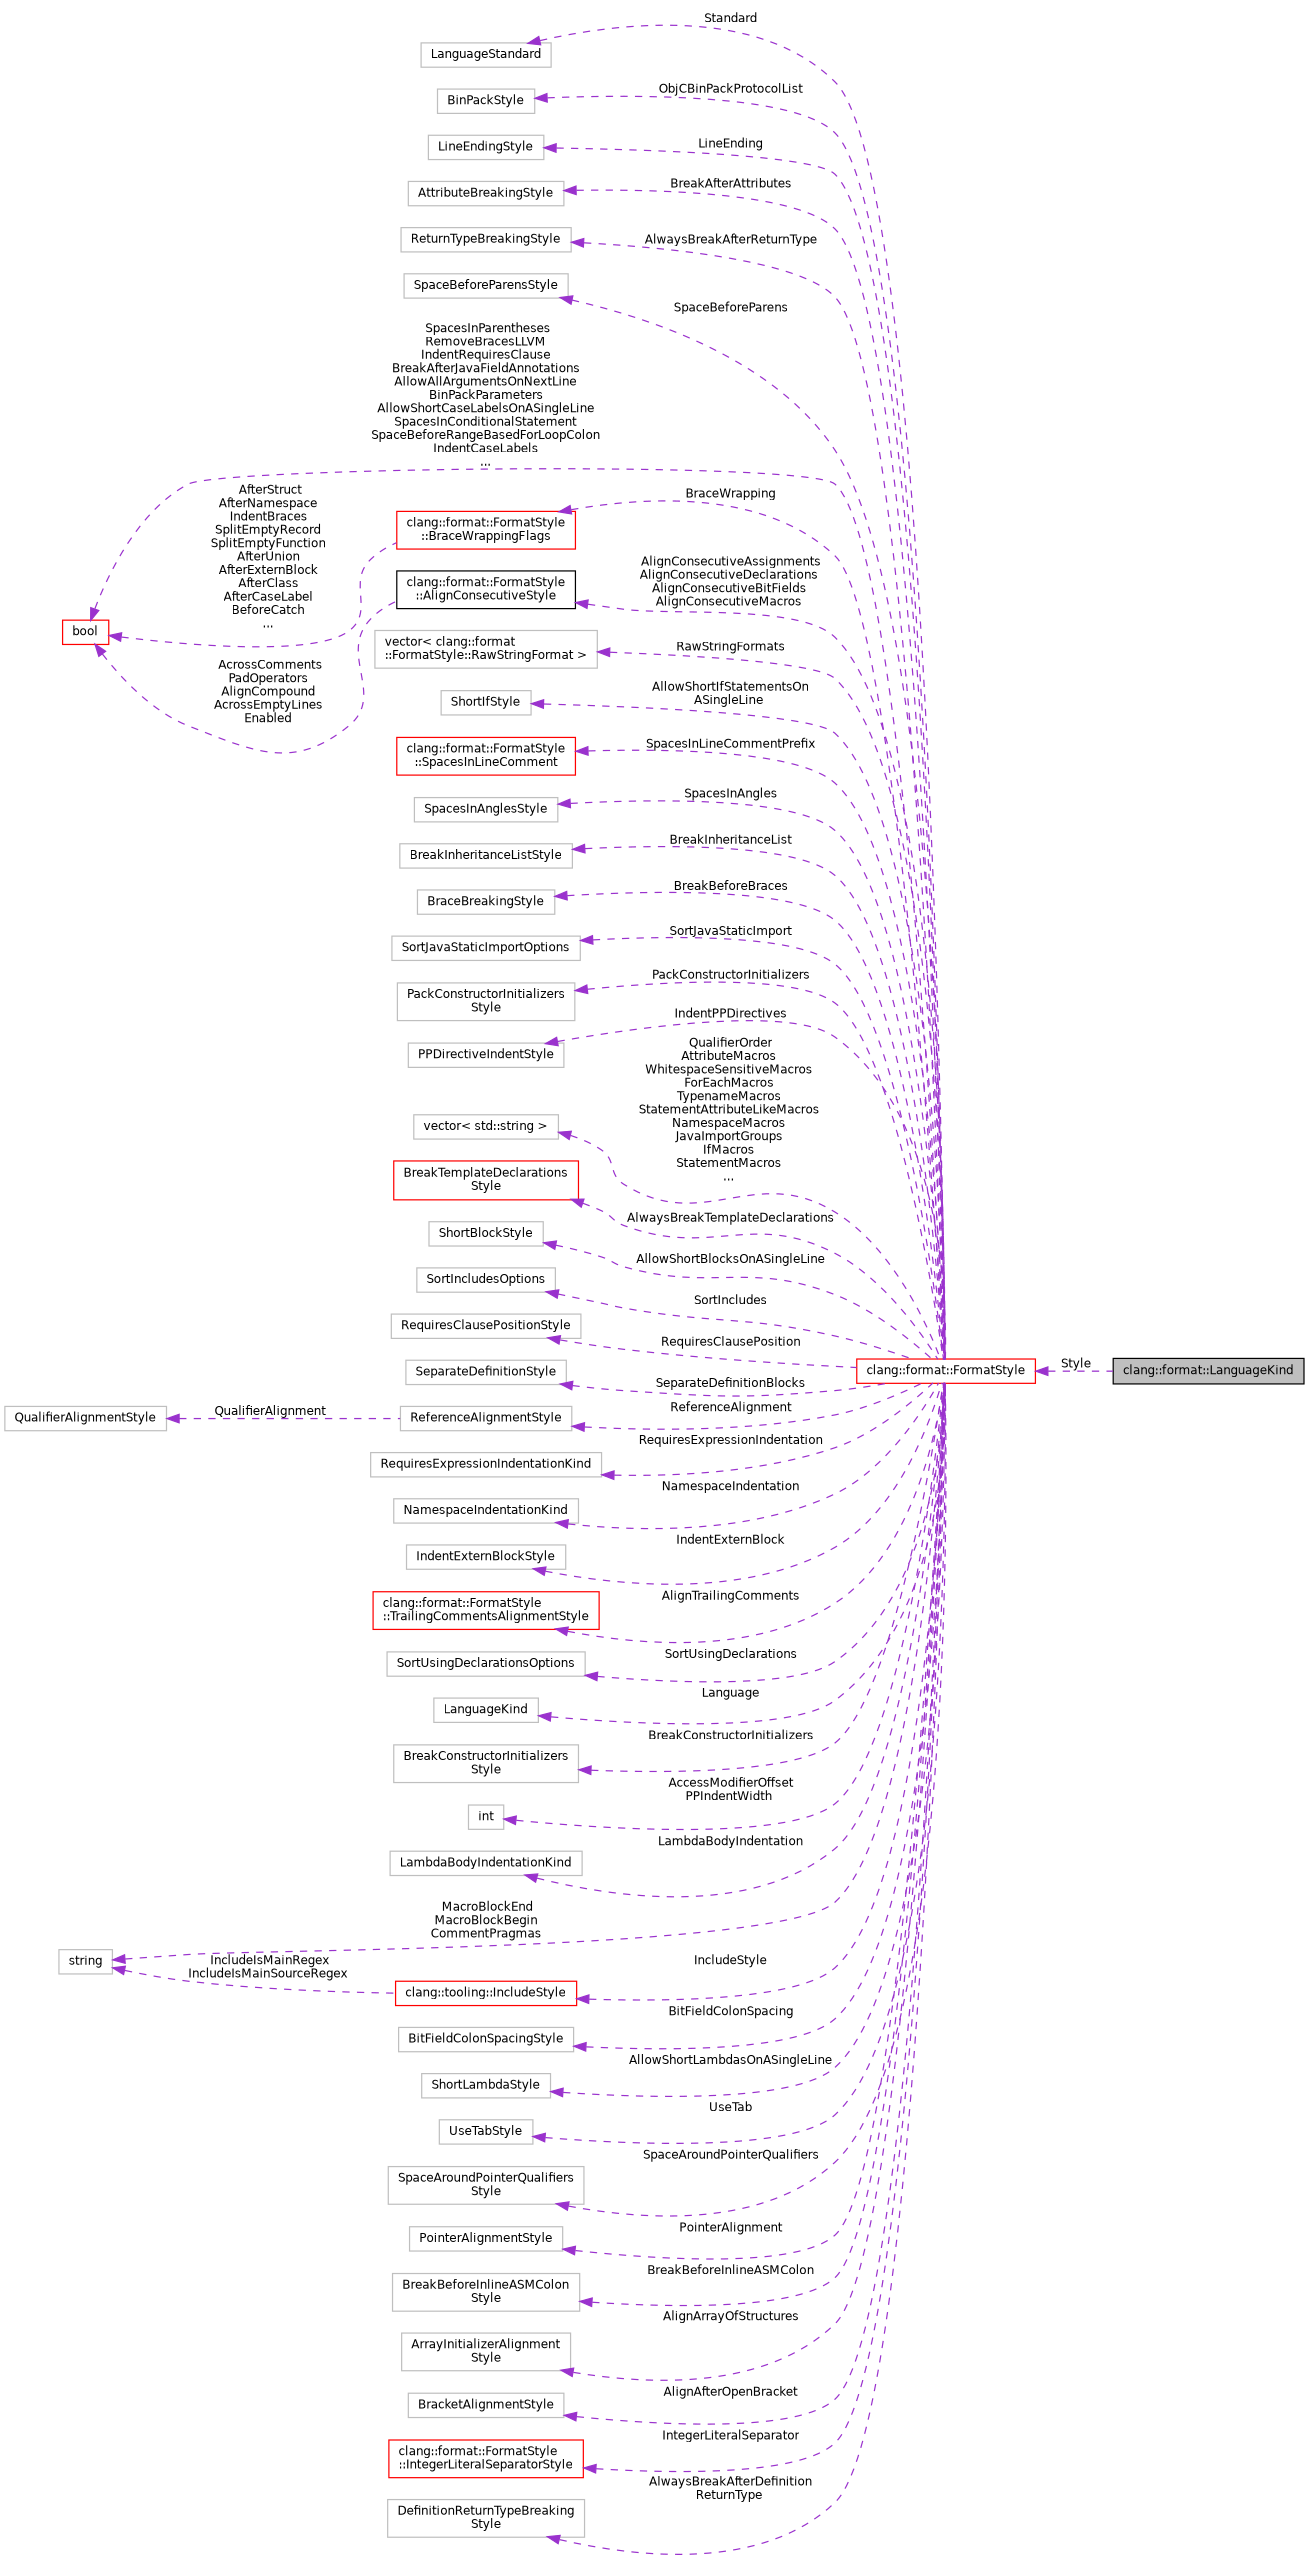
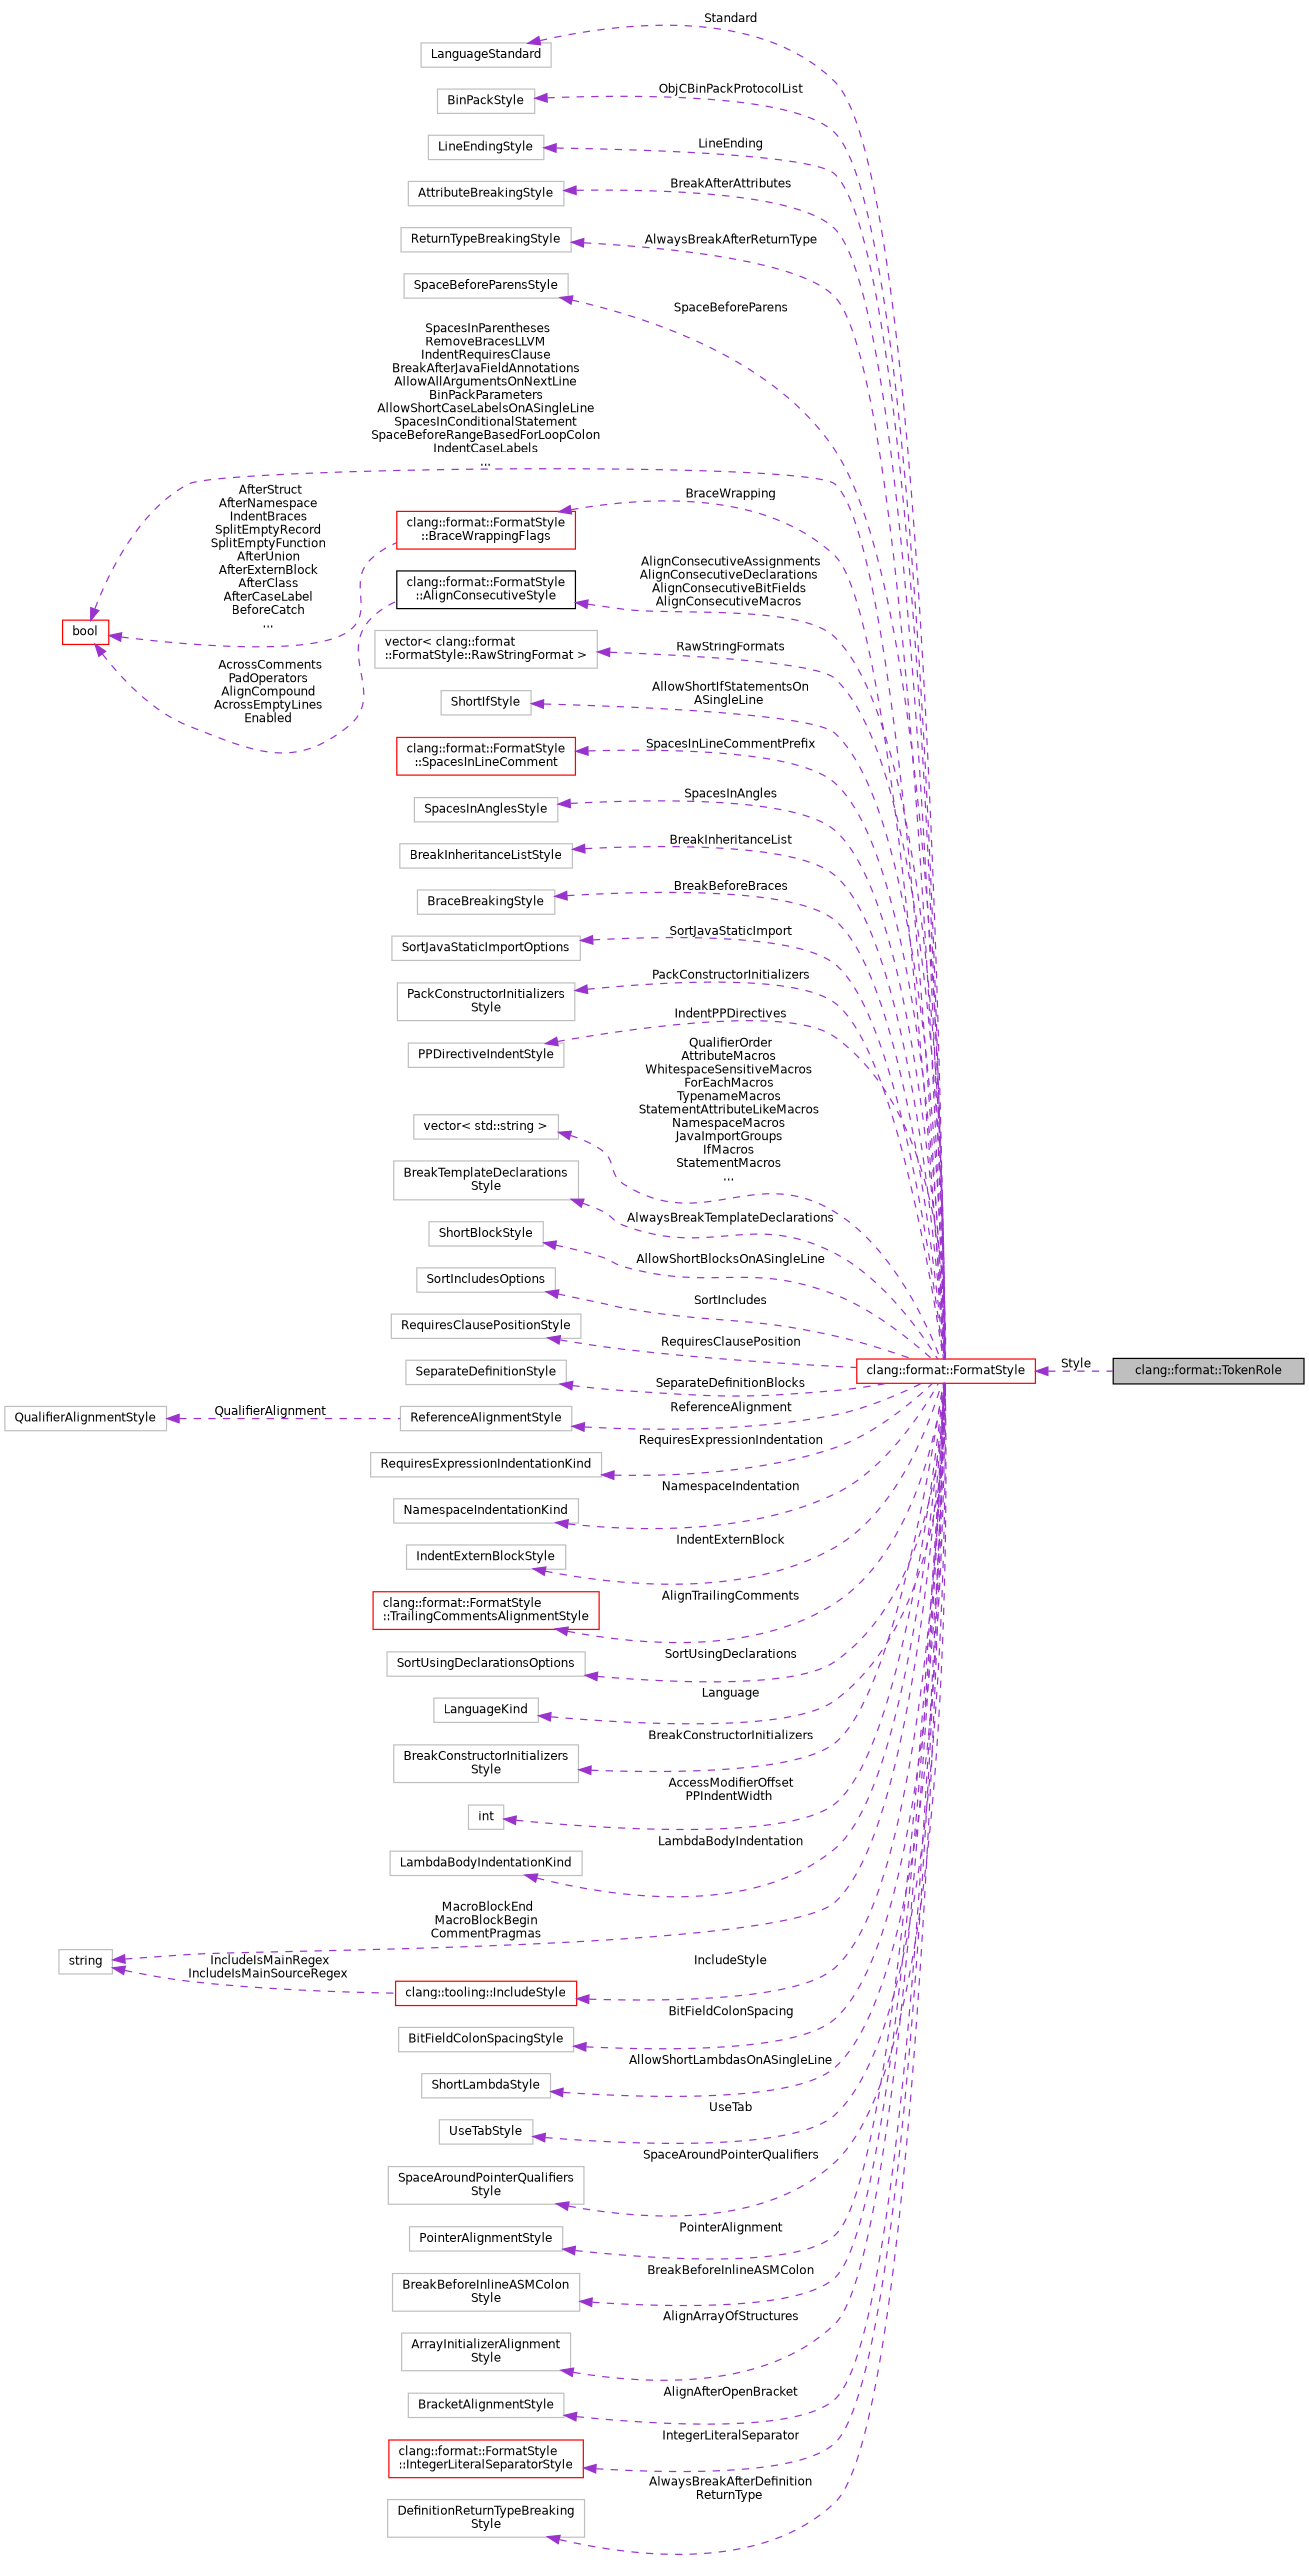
  digraph {
    rankdir=LR
    node [color=grey75 fontname=Helvetica fontsize=10 shape=record]
    edge [color=darkorchid3 dir=back fontname=Helvetica fontsize=10 labelfontname=Helvetica labelfontsize=10 style=dashed]
-   n1 [color=black fillcolor=grey75 fontcolor=black height=0.2 label="clang::format::LanguageKind" style=filled width=0.4]
+   n1 [color=black fillcolor=grey75 fontcolor=black height=0.2 label="clang::format::TokenRole" style=filled width=0.4]
    n2 [color=red height=0.2 label="clang::format::FormatStyle" width=0.4]
    n3 [height=0.2 label=LanguageStandard width=0.4]
    n4 [height=0.2 label=BinPackStyle width=0.4]
    n5 [height=0.2 label=LineEndingStyle width=0.4]
    n6 [height=0.2 label=AttributeBreakingStyle width=0.4]
    n7 [height=0.2 label=ReturnTypeBreakingStyle width=0.4]
    n8 [height=0.2 label=SpaceBeforeParensStyle width=0.4]
    n9 [color=red height=0.2 label="clang::format::FormatStyle\l::BraceWrappingFlags" width=0.4]
    n10 [color=red height=0.2 label=bool width=0.4]
    n11 [color=black height=0.2 label="clang::format::FormatStyle\l::AlignConsecutiveStyle" width=0.4]
    n12 [height=0.2 label="vector\< clang::format\l::FormatStyle::RawStringFormat \>" width=0.4]
    n13 [height=0.2 label=ShortIfStyle width=0.4]
    n14 [color=red height=0.2 label="clang::format::FormatStyle\l::SpacesInLineComment" width=0.4]
    n15 [height=0.2 label=SpacesInAnglesStyle width=0.4]
    n16 [height=0.2 label=BreakInheritanceListStyle width=0.4]
    n17 [height=0.2 label=BraceBreakingStyle width=0.4]
    n18 [height=0.2 label=SortJavaStaticImportOptions width=0.4]
    n19 [height=0.2 label="PackConstructorInitializers\lStyle" width=0.4]
    n20 [height=0.2 label=PPDirectiveIndentStyle width=0.4]
    n21 [height=0.2 label="vector\< std::string \>" width=0.4]
-   n22 [color=red height=0.2 label="BreakTemplateDeclarations\lStyle" width=0.4]
+   n22 [height=0.2 label="BreakTemplateDeclarations\lStyle" width=0.4]
    n23 [height=0.2 label=ShortBlockStyle width=0.4]
    n24 [height=0.2 label=SortIncludesOptions width=0.4]
    n25 [height=0.2 label=RequiresClausePositionStyle width=0.4]
    n26 [height=0.2 label=SeparateDefinitionStyle width=0.4]
    n27 [height=0.2 label=ReferenceAlignmentStyle width=0.4]
    n28 [height=0.2 label=RequiresExpressionIndentationKind width=0.4]
    n29 [height=0.2 label=NamespaceIndentationKind width=0.4]
    n30 [height=0.2 label=IndentExternBlockStyle width=0.4]
    n31 [color=red height=0.2 label="clang::format::FormatStyle\l::TrailingCommentsAlignmentStyle" width=0.4]
    n32 [height=0.2 label=SortUsingDeclarationsOptions width=0.4]
    n33 [height=0.2 label=QualifierAlignmentStyle width=0.4]
    n34 [height=0.2 label=LanguageKind width=0.4]
    n35 [height=0.2 label="BreakConstructorInitializers\lStyle" width=0.4]
    n36 [height=0.2 label=int width=0.4]
    n37 [height=0.2 label=LambdaBodyIndentationKind width=0.4]
    n38 [height=0.2 label=string width=0.4]
    n39 [color=red height=0.2 label="clang::tooling::IncludeStyle" width=0.4]
    n40 [height=0.2 label=BitFieldColonSpacingStyle width=0.4]
    n41 [height=0.2 label=ShortLambdaStyle width=0.4]
    n42 [height=0.2 label=UseTabStyle width=0.4]
    n43 [height=0.2 label="SpaceAroundPointerQualifiers\lStyle" width=0.4]
    n44 [height=0.2 label=PointerAlignmentStyle width=0.4]
    n45 [height=0.2 label="BreakBeforeInlineASMColon\lStyle" width=0.4]
    n46 [height=0.2 label="ArrayInitializerAlignment\lStyle" width=0.4]
    n47 [height=0.2 label=BracketAlignmentStyle width=0.4]
    n48 [color=red height=0.2 label="clang::format::FormatStyle\l::IntegerLiteralSeparatorStyle" width=0.4]
    n49 [height=0.2 label="DefinitionReturnTypeBreaking\lStyle" width=0.4]
    n2 -> n1 [label=" Style"]
    n3 -> n2 [label=" Standard"]
    n4 -> n2 [label=" ObjCBinPackProtocolList"]
    n5 -> n2 [label=" LineEnding"]
    n6 -> n2 [label=" BreakAfterAttributes"]
    n7 -> n2 [label=" AlwaysBreakAfterReturnType"]
    n8 -> n2 [label=" SpaceBeforeParens"]
    n9 -> n2 [label=" BraceWrapping"]
    n10 -> n2 [label=" SpacesInParentheses\nRemoveBracesLLVM\nIndentRequiresClause\nBreakAfterJavaFieldAnnotations\nAllowAllArgumentsOnNextLine\nBinPackParameters\nAllowShortCaseLabelsOnASingleLine\nSpacesInConditionalStatement\nSpaceBeforeRangeBasedForLoopColon\nIndentCaseLabels\n..."]
    n10 -> n9 [label=" AfterStruct\nAfterNamespace\nIndentBraces\nSplitEmptyRecord\nSplitEmptyFunction\nAfterUnion\nAfterExternBlock\nAfterClass\nAfterCaseLabel\nBeforeCatch\n..."]
    n10 -> n11 [label=" AcrossComments\nPadOperators\nAlignCompound\nAcrossEmptyLines\nEnabled"]
    n11 -> n2 [label=" AlignConsecutiveAssignments\nAlignConsecutiveDeclarations\nAlignConsecutiveBitFields\nAlignConsecutiveMacros"]
    n12 -> n2 [label=" RawStringFormats"]
    n13 -> n2 [label=" AllowShortIfStatementsOn\lASingleLine"]
    n14 -> n2 [label=" SpacesInLineCommentPrefix"]
    n15 -> n2 [label=" SpacesInAngles"]
    n16 -> n2 [label=" BreakInheritanceList"]
    n17 -> n2 [label=" BreakBeforeBraces"]
    n18 -> n2 [label=" SortJavaStaticImport"]
    n19 -> n2 [label=" PackConstructorInitializers"]
    n20 -> n2 [label=" IndentPPDirectives"]
    n21 -> n2 [label=" QualifierOrder\nAttributeMacros\nWhitespaceSensitiveMacros\nForEachMacros\nTypenameMacros\nStatementAttributeLikeMacros\nNamespaceMacros\nJavaImportGroups\nIfMacros\nStatementMacros\n..."]
    n22 -> n2 [label=" AlwaysBreakTemplateDeclarations"]
    n23 -> n2 [label=" AllowShortBlocksOnASingleLine"]
    n24 -> n2 [label=" SortIncludes"]
    n25 -> n2 [label=" RequiresClausePosition"]
    n26 -> n2 [label=" SeparateDefinitionBlocks"]
    n27 -> n2 [label=" ReferenceAlignment"]
    n28 -> n2 [label=" RequiresExpressionIndentation"]
    n29 -> n2 [label=" NamespaceIndentation"]
    n30 -> n2 [label=" IndentExternBlock"]
    n31 -> n2 [label=" AlignTrailingComments"]
    n32 -> n2 [label=" SortUsingDeclarations"]
    n33 -> n27 [label=" QualifierAlignment"]
    n34 -> n2 [label=" Language"]
    n35 -> n2 [label=" BreakConstructorInitializers"]
    n36 -> n2 [label=" AccessModifierOffset\nPPIndentWidth"]
    n37 -> n2 [label=" LambdaBodyIndentation"]
    n38 -> n2 [label=" MacroBlockEnd\nMacroBlockBegin\nCommentPragmas"]
    n38 -> n39 [label=" IncludeIsMainRegex\nIncludeIsMainSourceRegex"]
    n39 -> n2 [label=" IncludeStyle"]
    n40 -> n2 [label=" BitFieldColonSpacing"]
    n41 -> n2 [label=" AllowShortLambdasOnASingleLine"]
    n42 -> n2 [label=" UseTab"]
    n43 -> n2 [label=" SpaceAroundPointerQualifiers"]
    n44 -> n2 [label=" PointerAlignment"]
    n45 -> n2 [label=" BreakBeforeInlineASMColon"]
    n46 -> n2 [label=" AlignArrayOfStructures"]
    n47 -> n2 [label=" AlignAfterOpenBracket"]
    n48 -> n2 [label=" IntegerLiteralSeparator"]
    n49 -> n2 [label=" AlwaysBreakAfterDefinition\lReturnType"]
  }
